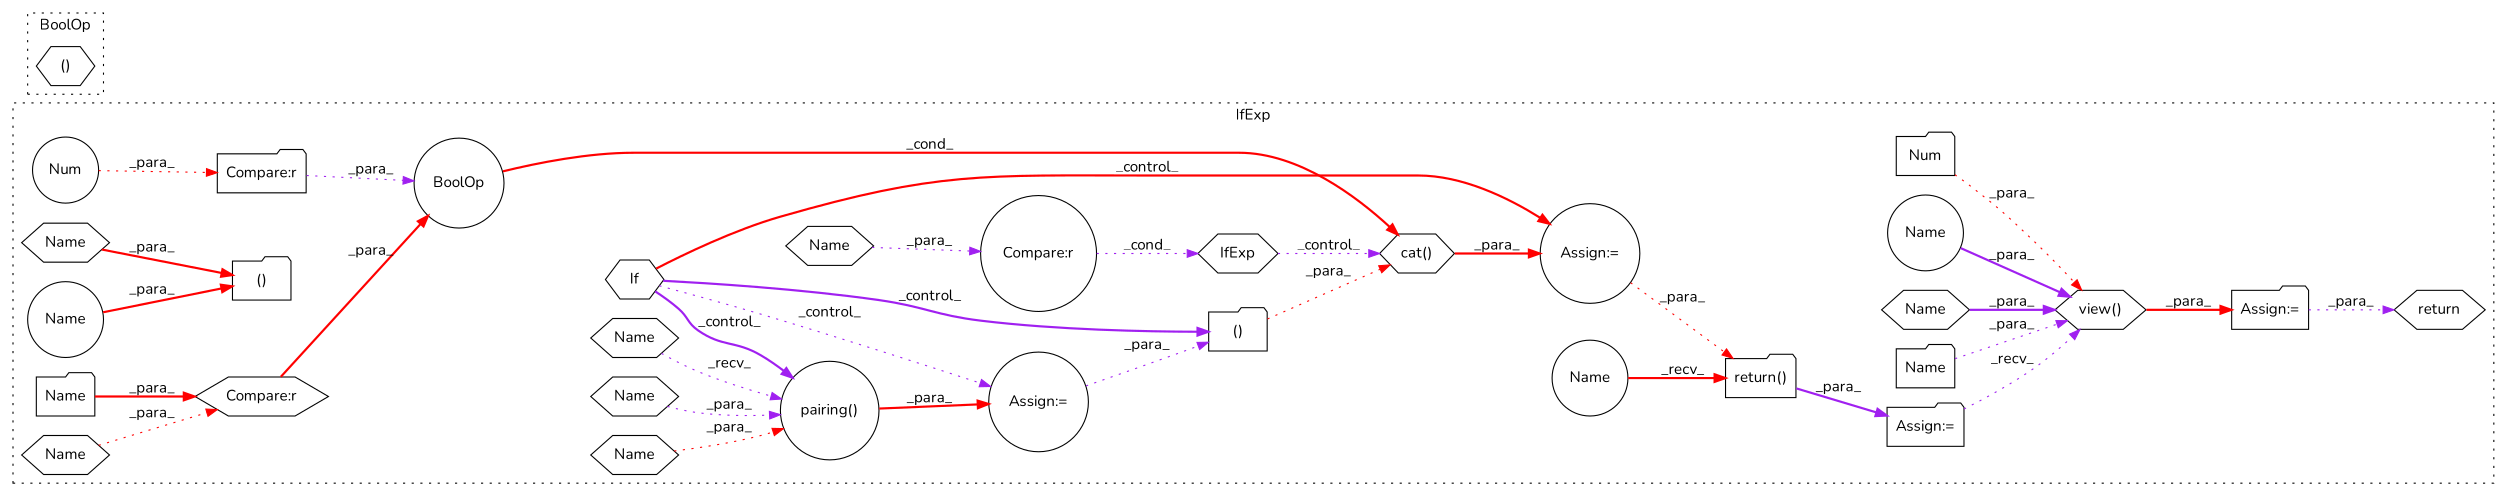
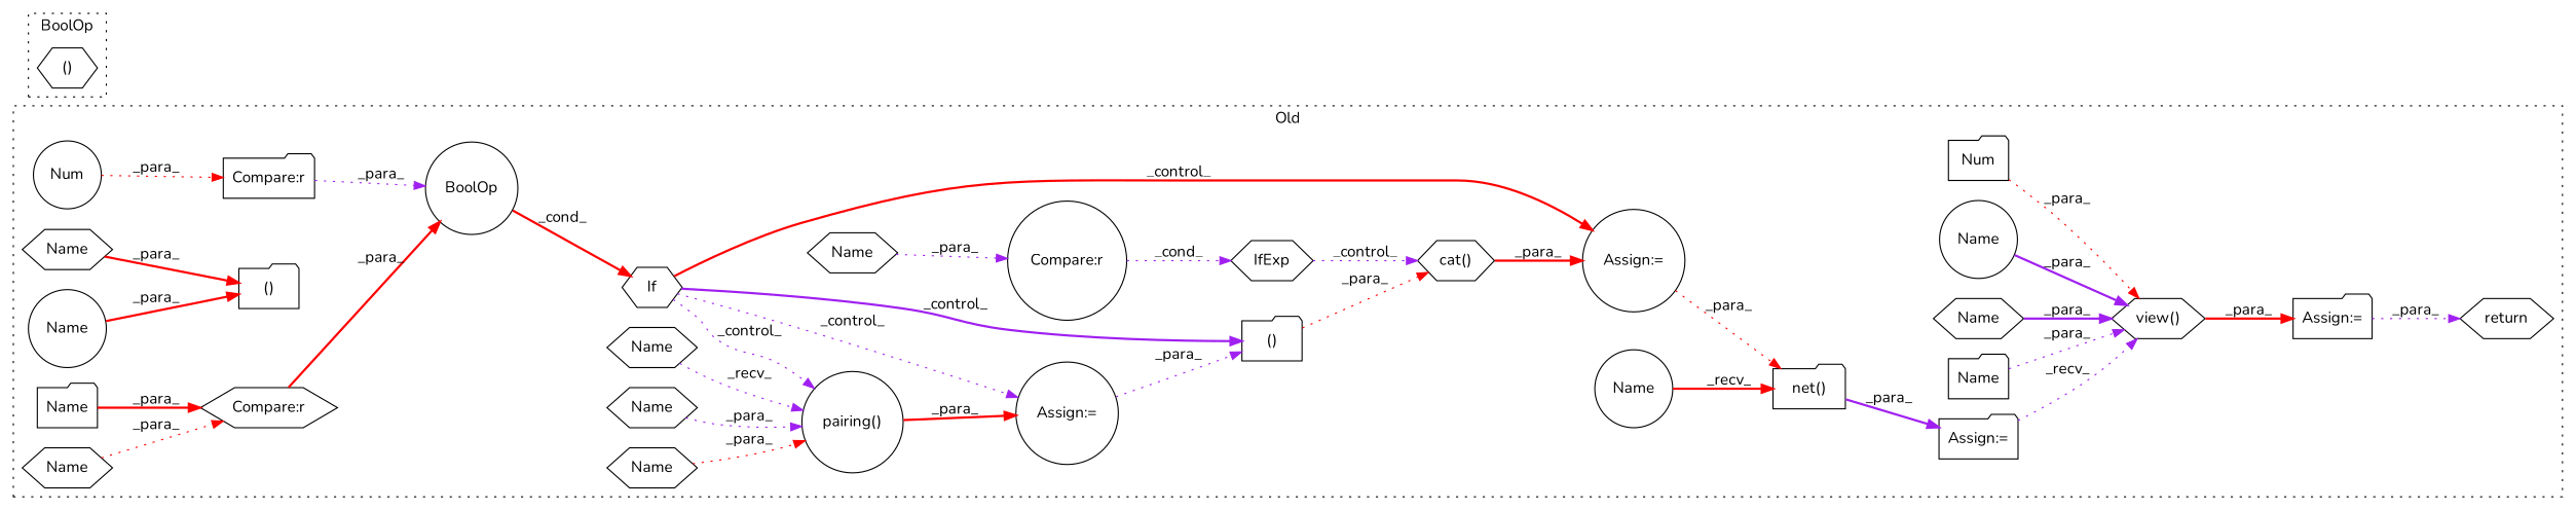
  digraph {
    fontname=Nunito
    rankdir=LR
    node [a=87 fontname=Nunito l=1 s=5894 shape=hexagon]
    edge [color=red fontname=Nunito style=dotted]
    n1 [a=75 l="13,36" label="pairing()" s="5957,5984" shape=circle]
    n2 [a=96 l="3,14" label=If s="5891,5934"]
    n3 [a=54 l=3 label="()" s=6080 shape=folder]
    n4 [a=40 l=17 label="Compare:r" shape=folder]
    n5 [a=76 label=Num s=5910 shape=circle]
    n6 [a=40 l=18 label="Compare:r" s=5916]
    n7 [a=75 l="7,1" label="view()" s="6160,6178"]
    n8 [a=76 l=2 label=Num s=6176 shape=folder]
    n9 [a=72 l=40 label=BoolOp shape=circle]
    n10 [a=75 l="10,8" label="cat()" s="6063,6084"]
    n11 [a=68 l=3 label="Assign:=" s=5954 shape=circle]
    n12 [a=40 l=11 label="Compare:r" s=5713 shape=circle]
    n13 [a=51 l="4,6" label=IfExp s="5709,5724"]
    n14 [a=68 l=3 label="Assign:=" s=6060 shape=circle]
    n15 [a=68 l=3 label="Assign:=" s=6157 shape=folder]
    n16 [a=93 l=7 label=return s=6208]
    n17 [a=54 l=6 label="()" s=5782 shape=folder]
-   n18 [a=75 l="9,1" label="return()" s="6136,6146" shape=folder]
+   n18 [a=75 l="9,1" label="net()" s="6136,6146" shape=folder]
    n19 [a=68 l=3 label="Assign:=" s=6133 shape=folder]
    n20 [label=Name s=5784 shape=circle]
    n21 [label=Name s=6173 shape=circle]
    n22 [label=Name s=6170]
    n23 [label=Name s=5781]
    n24 [label=Name s=6167 shape=folder]
    n25 [l=4 label=Name s=5930]
    n26 [l=4 label=Name s=5720]
    n27 [l=6 label=Name s=5970]
    n28 [l=6 label=Name s=5916 shape=folder]
    n29 [l=6 label=Name s=5978]
    n30 [l=4 label=Name s=5957]
    n31 [l=4 label=Name s=6136 shape=circle]
    n32 [a=54 l=9 label="()" s=4018]
    subgraph cluster_1 {
-     label=IfExp
+     label=Old
      style=dotted
      n1
      n2
      n3
      n4
      n5
      n6
      n7
      n8
      n9
      n10
      n11
      n12
      n13
      n14
      n15
      n16
      n17
      n18
      n19
      n20
      n21
      n22
      n23
      n24
      n25
      n26
      n27
      n28
      n29
      n30
      n31
    }
    subgraph cluster_2 {
      label=BoolOp
      style=dotted
      n32
    }
    n1 -> n11 [label=_para_ style=bold]
-   n2 -> n1 [color=purple label=_control_ style=bold]
+   n2 -> n1 [color=purple label=_control_]
    n2 -> n3 [color=purple label=_control_ style=bold]
    n2 -> n11 [color=purple label=_control_]
    n2 -> n14 [label=_control_ style=bold]
    n3 -> n10 [label=_para_]
    n4 -> n9 [color=purple label=_para_]
    n5 -> n4 [label=_para_]
    n6 -> n9 [label=_para_ style=bold]
    n7 -> n15 [label=_para_ style=bold]
    n8 -> n7 [label=_para_]
-   n9 -> n10 [label=_cond_ style=bold]
+   n9 -> n2 [label=_cond_ style=bold]
    n10 -> n14 [label=_para_ style=bold]
    n11 -> n3 [color=purple label=_para_]
    n12 -> n13 [color=purple label=_cond_]
    n13 -> n10 [color=purple label=_control_]
    n14 -> n18 [label=_para_]
    n15 -> n16 [color=purple label=_para_]
    n18 -> n19 [color=purple label=_para_ style=bold]
    n19 -> n7 [color=purple label=_recv_]
    n20 -> n17 [label=_para_ style=bold]
    n21 -> n7 [color=purple label=_para_ style=bold]
    n22 -> n7 [color=purple label=_para_ style=bold]
    n23 -> n17 [label=_para_ style=bold]
    n24 -> n7 [color=purple label=_para_]
    n25 -> n6 [label=_para_]
    n26 -> n12 [color=purple label=_para_]
    n27 -> n1 [label=_para_]
    n28 -> n6 [label=_para_ style=bold]
    n29 -> n1 [color=purple label=_para_]
    n30 -> n1 [color=purple label=_recv_]
    n31 -> n18 [label=_recv_ style=bold]
  }
